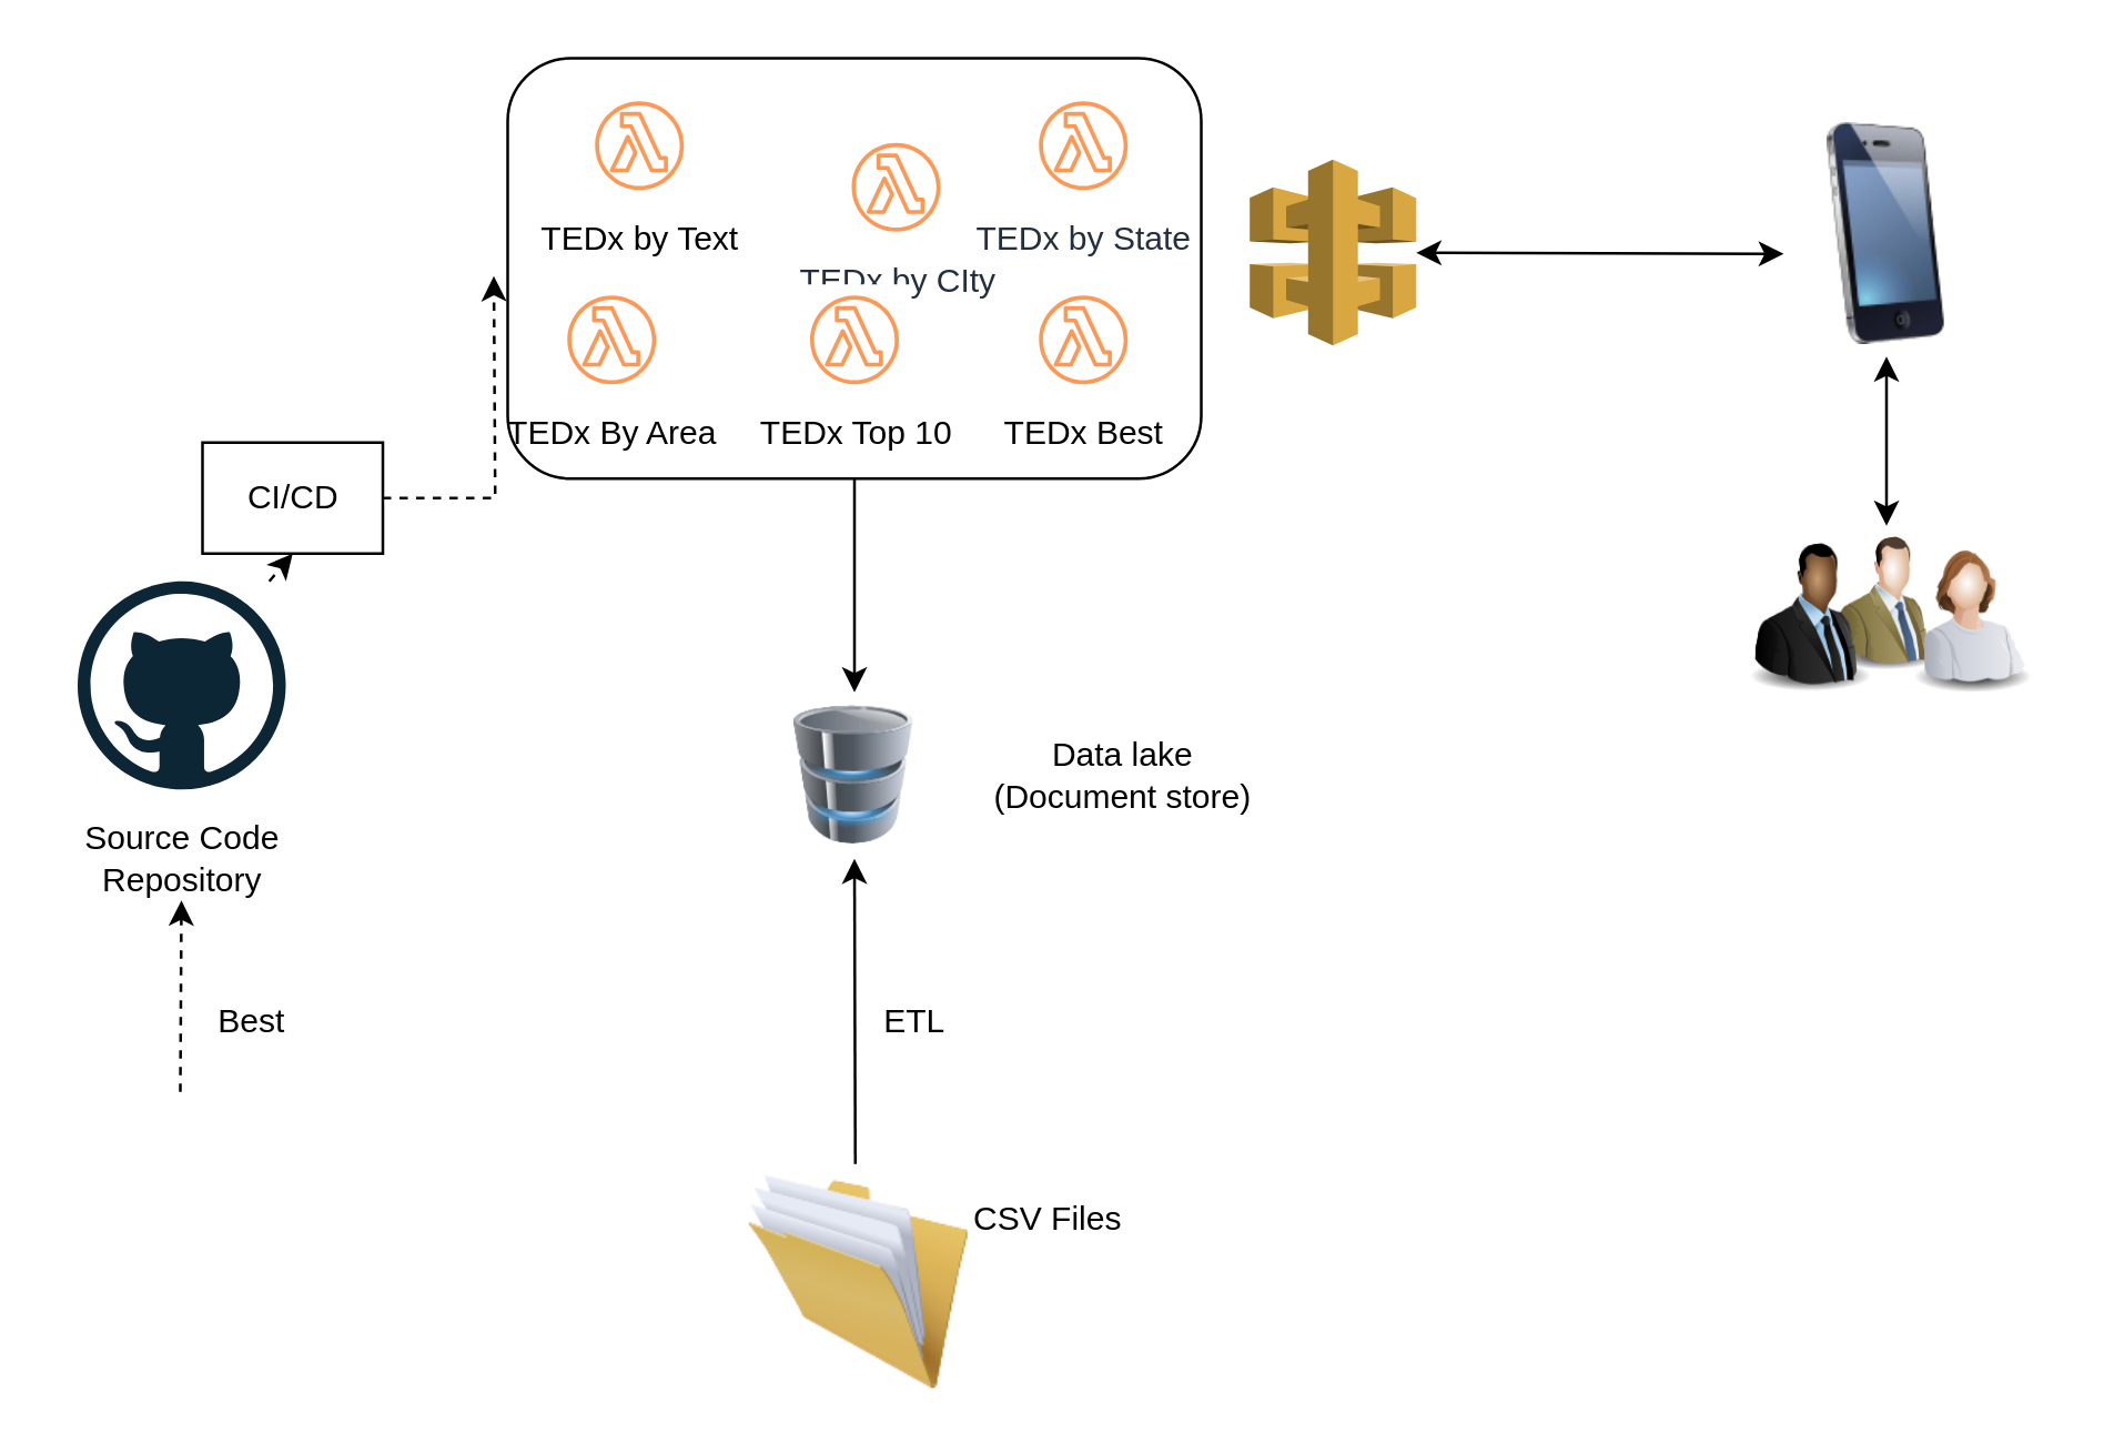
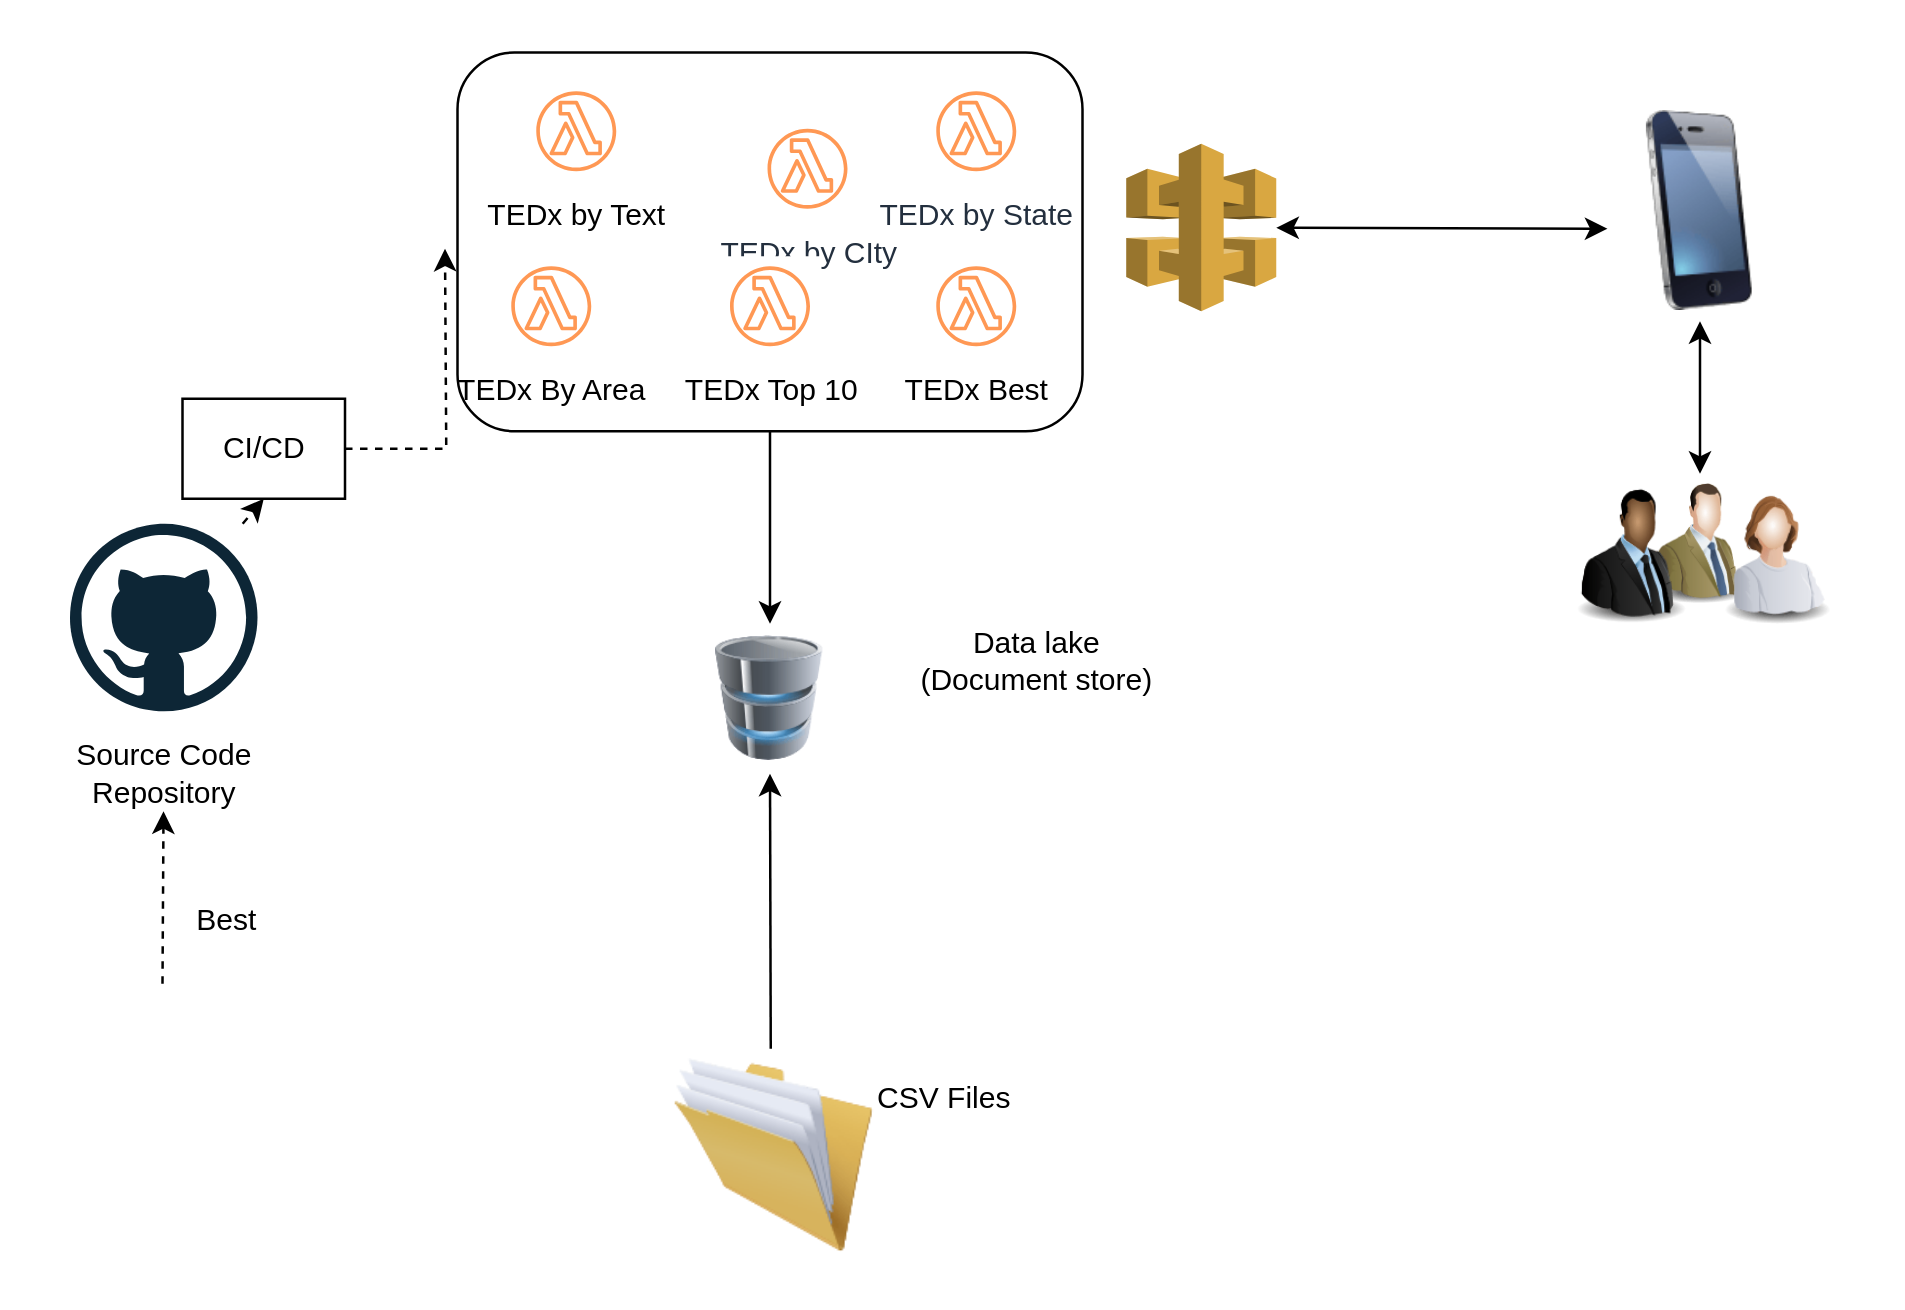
  <mxCell id="0" />
  <mxCell id="1" parent="0" />
  <mxCell id="2" value="" style="rounded=1;whiteSpace=wrap;html=1;" parent="1" vertex="1"><mxGeometry x="182.5" y="20.5" width="250" height="151.5" as="geometry" /></mxCell>
  <mxCell id="3" value="" style="endArrow=classic;html=1;entryX=0.5;entryY=1;entryDx=0;entryDy=0;" parent="1" edge="1"><mxGeometry width="50" height="50" relative="1" as="geometry"><mxPoint x="307.803" y="419" as="sourcePoint" /><mxPoint x="307.5" y="309" as="targetPoint" /></mxGeometry></mxCell>
- <mxCell id="4" value="ETL" style="text;html=1;align=center;verticalAlign=middle;resizable=0;points=[];autosize=1;" parent="1" vertex="1"><mxGeometry x="309.3" y="358" width="40" height="20" as="geometry" /></mxCell>
- <mxCell id="5" value="Data lake&lt;br&gt;(Document store)" style="text;html=1;align=center;verticalAlign=middle;resizable=0;points=[];autosize=1;" parent="1" vertex="1"><mxGeometry x="349.3" y="264" width="110" height="30" as="geometry" /></mxCell>
+ <mxCell id="5" value="Data lake&lt;br&gt;(Document store)" style="text;html=1;align=center;verticalAlign=middle;resizable=0;points=[];autosize=1;" parent="1" vertex="1"><mxGeometry x="359.3" y="249" width="110" height="30" as="geometry" /></mxCell>
  <mxCell id="6" value="CSV Files" style="text;html=1;align=center;verticalAlign=middle;resizable=0;points=[];autosize=1;" parent="1" vertex="1"><mxGeometry x="341.5" y="429" width="70" height="20" as="geometry" /></mxCell>
  <mxCell id="7" value="" style="endArrow=classic;html=1;exitX=0.5;exitY=1;exitDx=0;exitDy=0;entryX=0.5;entryY=0;entryDx=0;entryDy=0;" parent="1" source="2" edge="1"><mxGeometry width="50" height="50" relative="1" as="geometry"><mxPoint x="258.5" y="159" as="sourcePoint" /><mxPoint x="307.5" y="249" as="targetPoint" /></mxGeometry></mxCell>
  <mxCell id="8" value="TEDx by Text" style="outlineConnect=0;dashed=0;verticalLabelPosition=bottom;verticalAlign=top;align=center;html=1;fontSize=12;fontStyle=0;aspect=fixed;shape=mxgraph.aws4.resourceIcon;resIcon=mxgraph.aws4.lambda_function;strokeColor=#FF9854;" parent="1" vertex="1"><mxGeometry x="200" y="32" width="60" height="40" as="geometry" /></mxCell>
  <mxCell id="9" value="TEDx by CIty" style="outlineConnect=0;fontColor=#232F3E;gradientColor=none;strokeColor=#FF9854;fillColor=#ffffff;dashed=0;verticalLabelPosition=bottom;verticalAlign=top;align=center;html=1;fontSize=12;fontStyle=0;aspect=fixed;shape=mxgraph.aws4.resourceIcon;resIcon=mxgraph.aws4.lambda_function;" parent="1" vertex="1"><mxGeometry x="302.5" y="47" width="40" height="40" as="geometry" /></mxCell>
  <mxCell id="10" value="" style="endArrow=classic;startArrow=classic;html=1;entryX=0;entryY=0.5;entryDx=0;entryDy=0;" parent="1" source="11" edge="1"><mxGeometry width="50" height="50" relative="1" as="geometry"><mxPoint x="512.5" y="100.5" as="sourcePoint" /><mxPoint x="642.5" y="91" as="targetPoint" /></mxGeometry></mxCell>
  <mxCell id="11" value="" style="outlineConnect=0;dashed=0;verticalLabelPosition=bottom;verticalAlign=top;align=center;html=1;shape=mxgraph.aws3.api_gateway;fillColor=#D9A741;gradientColor=none;" parent="1" vertex="1"><mxGeometry x="450" y="57" width="60" height="67" as="geometry" /></mxCell>
  <mxCell id="12" value="" style="dashed=0;outlineConnect=0;html=1;align=center;labelPosition=center;verticalLabelPosition=bottom;verticalAlign=top;shape=mxgraph.weblogos.github" parent="1" vertex="1"><mxGeometry x="27.5" y="209" width="75" height="75" as="geometry" /></mxCell>
  <mxCell id="13" value="Source Code&lt;br&gt;Repository" style="text;html=1;align=center;verticalAlign=middle;resizable=0;points=[];autosize=1;" parent="1" vertex="1"><mxGeometry x="20" y="294" width="90" height="30" as="geometry" /></mxCell>
  <mxCell id="14" value="" style="endArrow=classic;html=1;dashed=1;" parent="1" target="13" edge="1"><mxGeometry width="50" height="50" relative="1" as="geometry"><mxPoint x="64.5" y="393" as="sourcePoint" /><mxPoint x="64.5" y="343" as="targetPoint" /></mxGeometry></mxCell>
  <mxCell id="15" value="Best" style="text;html=1;align=center;verticalAlign=middle;resizable=0;points=[];autosize=1;" parent="1" vertex="1"><mxGeometry x="70" y="358" width="40" height="20" as="geometry" /></mxCell>
  <mxCell id="16" value="" style="endArrow=classic;startArrow=classic;html=1;exitX=0.5;exitY=0;exitDx=0;exitDy=0;exitPerimeter=0;" parent="1" edge="1"><mxGeometry width="50" height="50" relative="1" as="geometry"><mxPoint x="679.5" y="189" as="sourcePoint" /><mxPoint x="679.5" y="128" as="targetPoint" /></mxGeometry></mxCell>
  <mxCell id="17" value="" style="endArrow=classic;html=1;dashed=1;entryX=0.5;entryY=1;entryDx=0;entryDy=0;" parent="1" source="12" target="19" edge="1"><mxGeometry width="50" height="50" relative="1" as="geometry"><mxPoint x="70.5" y="189" as="sourcePoint" /><mxPoint x="70.411" y="109" as="targetPoint" /></mxGeometry></mxCell>
  <mxCell id="18" style="edgeStyle=orthogonalEdgeStyle;rounded=0;orthogonalLoop=1;jettySize=auto;html=1;dashed=1;" parent="1" source="19" edge="1"><mxGeometry relative="1" as="geometry"><mxPoint x="177.5" y="99" as="targetPoint" /></mxGeometry></mxCell>
  <mxCell id="19" value="CI/CD" style="rounded=0;whiteSpace=wrap;html=1;" parent="1" vertex="1"><mxGeometry x="72.5" y="159" width="65" height="40" as="geometry" /></mxCell>
  <mxCell id="20" value="" style="image;html=1;labelBackgroundColor=#ffffff;image=img/lib/clip_art/people/Suit_Man_Green_128x128.png;strokeColor=#FF9854;fillColor=#1CACFF;" parent="1" vertex="1"><mxGeometry x="651.75" y="192" width="55.5" height="50" as="geometry" /></mxCell>
  <mxCell id="21" value="" style="image;html=1;labelBackgroundColor=#ffffff;image=img/lib/clip_art/people/Suit_Man_Black_128x128.png;strokeColor=#FF9854;fillColor=#1CACFF;" parent="1" vertex="1"><mxGeometry x="624.5" y="192" width="55.5" height="60" as="geometry" /></mxCell>
  <mxCell id="22" value="" style="image;html=1;labelBackgroundColor=#ffffff;image=img/lib/clip_art/people/Worker_Woman_128x128.png;strokeColor=#FF9854;fillColor=#1CACFF;" parent="1" vertex="1"><mxGeometry x="680" y="192" width="60" height="58" as="geometry" /></mxCell>
  <mxCell id="23" value="" style="image;html=1;labelBackgroundColor=#ffffff;image=img/lib/clip_art/general/Full_Folder_128x128.png;strokeColor=#FF9854;fillColor=#1CACFF;" parent="1" vertex="1"><mxGeometry x="269.3" y="422" width="80" height="80" as="geometry" /></mxCell>
  <mxCell id="24" value="" style="image;html=1;labelBackgroundColor=#ffffff;image=img/lib/clip_art/computers/Database_128x128.png;strokeColor=#FF9854;fillColor=#1CACFF;" parent="1" vertex="1"><mxGeometry x="276.25" y="254" width="62.5" height="50" as="geometry" /></mxCell>
  <mxCell id="25" value="" style="image;html=1;labelBackgroundColor=#ffffff;image=img/lib/clip_art/telecommunication/iPhone_128x128.png;strokeColor=#FF9854;fillColor=#1CACFF;" parent="1" vertex="1"><mxGeometry x="639.5" y="44" width="80" height="80" as="geometry" /></mxCell>
  <mxCell id="26" value="TEDx by State" style="outlineConnect=0;fontColor=#232F3E;gradientColor=none;strokeColor=#FF9854;fillColor=#ffffff;dashed=0;verticalLabelPosition=bottom;verticalAlign=top;align=center;html=1;fontSize=12;fontStyle=0;aspect=fixed;shape=mxgraph.aws4.resourceIcon;resIcon=mxgraph.aws4.lambda_function;" vertex="1" parent="1"><mxGeometry x="370" y="32" width="40" height="40" as="geometry" /></mxCell>
  <mxCell id="27" value="TEDx By Area" style="outlineConnect=0;dashed=0;verticalLabelPosition=bottom;verticalAlign=top;align=center;html=1;fontSize=12;fontStyle=0;aspect=fixed;shape=mxgraph.aws4.resourceIcon;resIcon=mxgraph.aws4.lambda_function;strokeColor=#FF9854;" vertex="1" parent="1"><mxGeometry x="200" y="102" width="40" height="40" as="geometry" /></mxCell>
  <mxCell id="28" value="TEDx Top 10" style="outlineConnect=0;dashed=0;verticalLabelPosition=bottom;verticalAlign=top;align=center;html=1;fontSize=12;fontStyle=0;aspect=fixed;shape=mxgraph.aws4.resourceIcon;resIcon=mxgraph.aws4.lambda_function;strokeColor=#FF9854;" vertex="1" parent="1"><mxGeometry x="287.5" y="102" width="40" height="40" as="geometry" /></mxCell>
  <mxCell id="29" value="TEDx Best" style="outlineConnect=0;dashed=0;verticalLabelPosition=bottom;verticalAlign=top;align=center;html=1;fontSize=12;fontStyle=0;aspect=fixed;shape=mxgraph.aws4.resourceIcon;resIcon=mxgraph.aws4.lambda_function;strokeColor=#FF9854;" vertex="1" parent="1"><mxGeometry x="370" y="102" width="40" height="40" as="geometry" /></mxCell>
